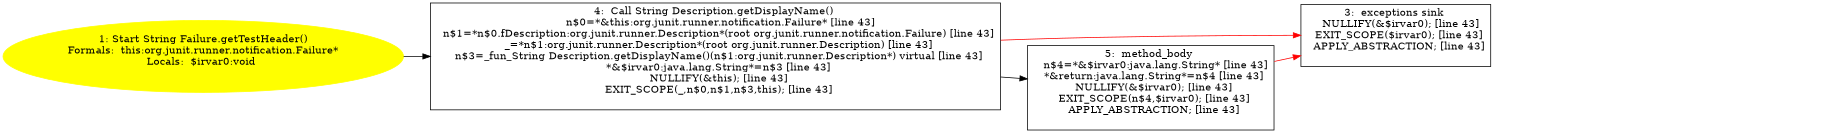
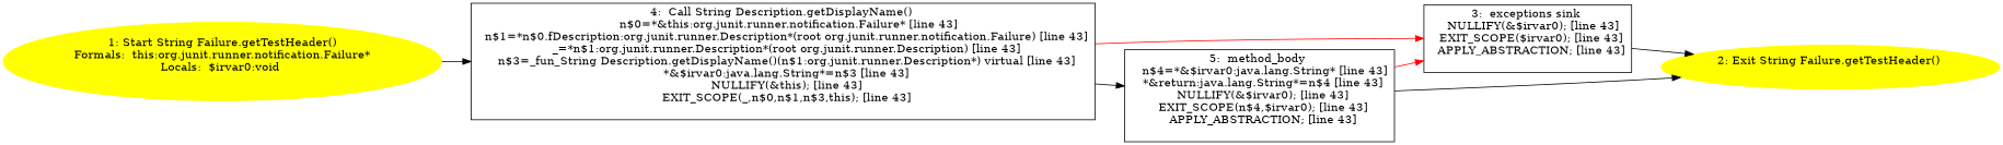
  digraph {
    rankdir=LR
    node [shape=box]
    n1 [color=yellow label="1: Start String Failure.getTestHeader()\nFormals:  this:org.junit.runner.notification.Failure*\nLocals:  $irvar0:void \n  " style=filled shape=""]
    n2 [label="4:  Call String Description.getDisplayName() \n   n$0=*&this:org.junit.runner.notification.Failure* [line 43]\n  n$1=*n$0.fDescription:org.junit.runner.Description*(root org.junit.runner.notification.Failure) [line 43]\n  _=*n$1:org.junit.runner.Description*(root org.junit.runner.Description) [line 43]\n  n$3=_fun_String Description.getDisplayName()(n$1:org.junit.runner.Description*) virtual [line 43]\n  *&$irvar0:java.lang.String*=n$3 [line 43]\n  NULLIFY(&this); [line 43]\n  EXIT_SCOPE(_,n$0,n$1,n$3,this); [line 43]\n "]
    n3 [label="3:  exceptions sink \n   NULLIFY(&$irvar0); [line 43]\n  EXIT_SCOPE($irvar0); [line 43]\n  APPLY_ABSTRACTION; [line 43]\n "]
    n4 [label="5:  method_body \n   n$4=*&$irvar0:java.lang.String* [line 43]\n  *&return:java.lang.String*=n$4 [line 43]\n  NULLIFY(&$irvar0); [line 43]\n  EXIT_SCOPE(n$4,$irvar0); [line 43]\n  APPLY_ABSTRACTION; [line 43]\n "]
+   n5 [color=yellow label="2: Exit String Failure.getTestHeader() \n  " style=filled shape=""]
    n1 -> n2
    n2 -> n3 [color=red]
    n2 -> n4
+   n3 -> n5
    n4 -> n3 [color=red]
+   n4 -> n5
  }
